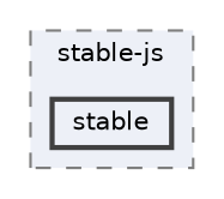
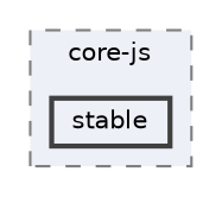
  digraph {
    compound=true
    n1 [color=grey25 fillcolor="#edf0f7" fontname=Helvetica fontsize=10 height=0.2 label=stable shape=box style="filled,bold" width=0.4]
    subgraph cluster_1 {
      bgcolor="#edf0f7"
      fontname=Helvetica
      fontsize=10
-     label="stable-js"
+     label="core-js"
      pencolor=grey50
      style="filled,dashed"
      n1
    }
  }
